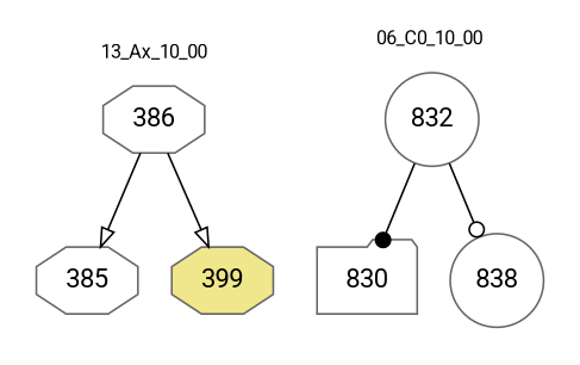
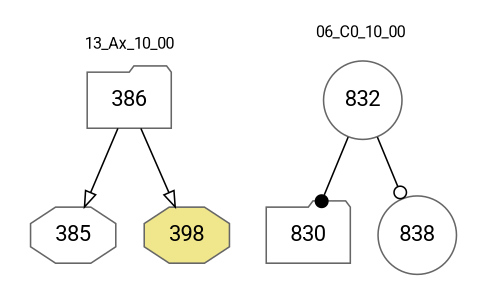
  digraph {
    fontname=Roboto
    node [color=gray40 fillcolor=white fontname=Roboto shape=folder style=filled]
    edge [arrowhead=onormal color=black fontname=Roboto]
-   n1 [label=386 shape=octagon]
+   n1 [label=386]
    n2 [label=385 shape=octagon]
-   n3 [fillcolor=khaki label=399 shape=octagon]
+   n3 [fillcolor=khaki label=398 shape=octagon]
    n4 [label=832 shape=circle]
    n5 [label=830]
    n6 [label=838 shape=circle]
    subgraph cluster_1 {
      color=white
      fontsize=10
      label="13_Ax_10_00"
      n1
      n2
      n3
    }
    subgraph cluster_2 {
      color=white
      fontsize=10
      label="06_C0_10_00"
      n4
      n5
      n6
    }
    n1 -> n2
    n1 -> n3
    n4 -> n5 [arrowhead=dot]
    n4 -> n6 [arrowhead=odot]
  }
